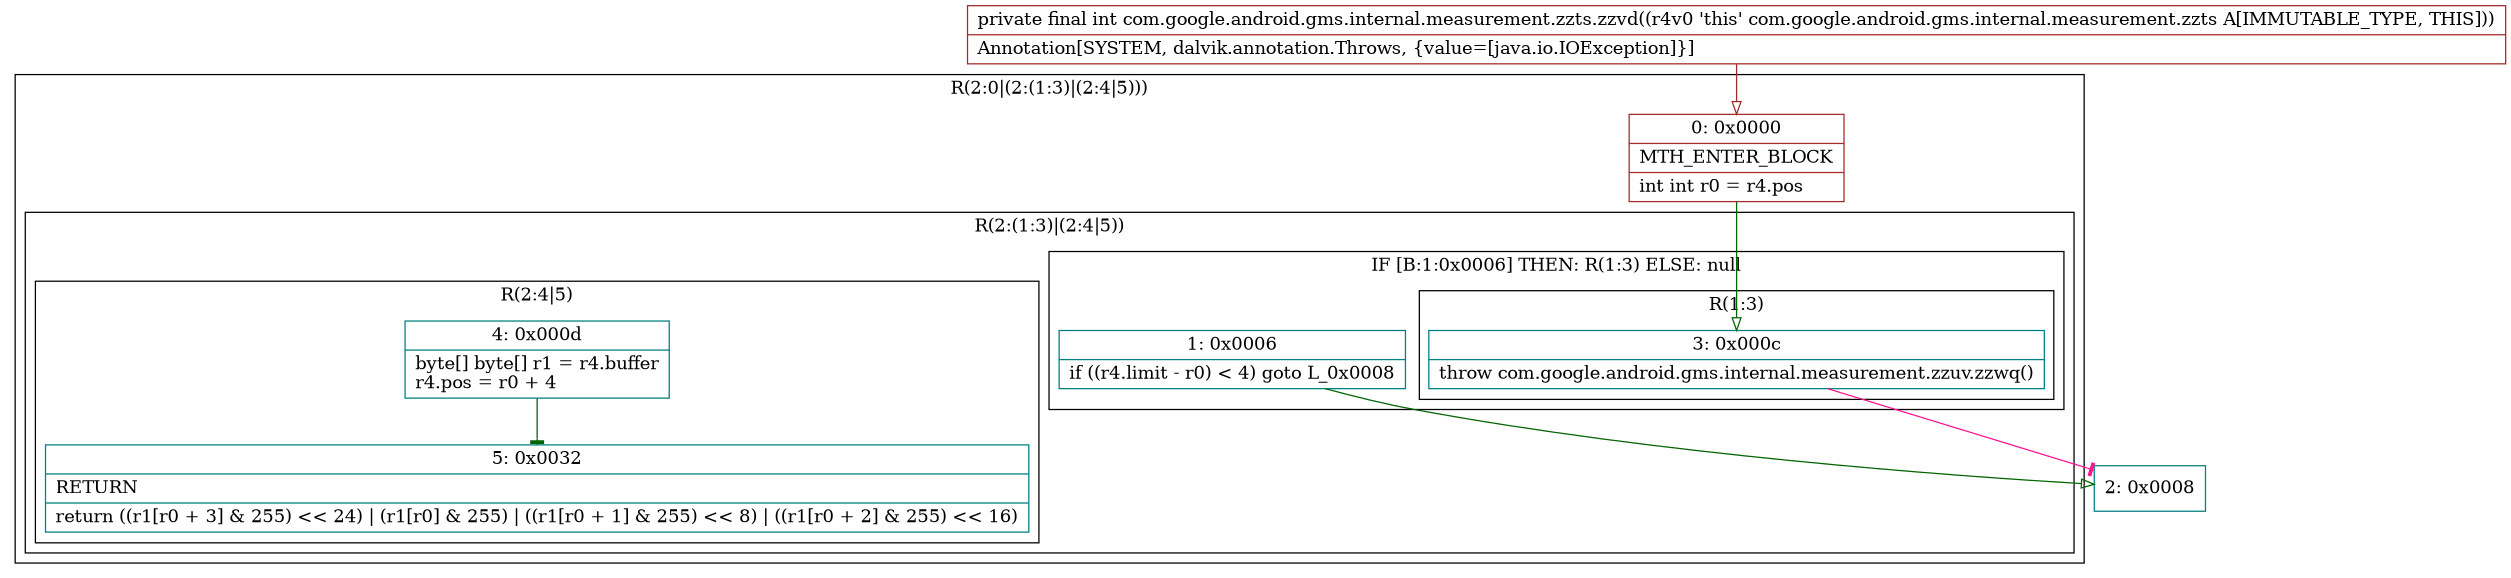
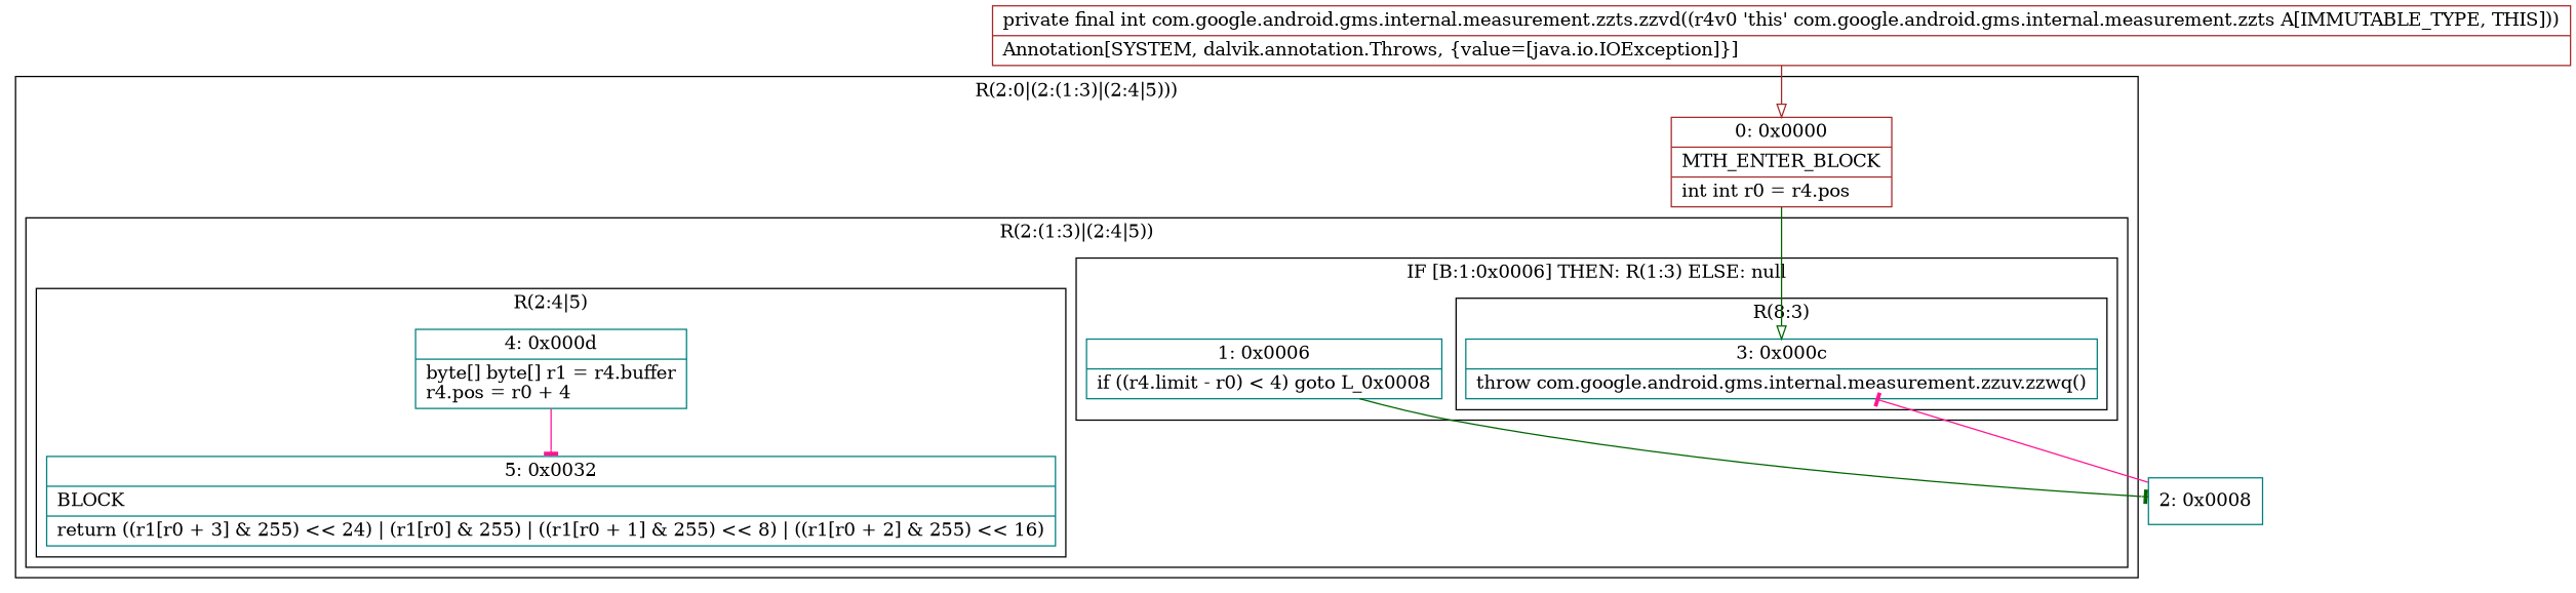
  digraph {
    node [color=teal shape=record]
    edge [arrowhead=tee color=darkgreen]
    n1 [label="{3\:\ 0x000c|throw com.google.android.gms.internal.measurement.zzuv.zzwq()\l}"]
    n2 [label="{1\:\ 0x0006|if ((r4.limit \- r0) \< 4) goto L_0x0008\l}"]
    n3 [label="{4\:\ 0x000d|byte[] byte[] r1 = r4.buffer\lr4.pos = r0 + 4\l}"]
-   n4 [label="{5\:\ 0x0032|RETURN\l|return ((r1[r0 + 3] & 255) \<\< 24) \| (r1[r0] & 255) \| ((r1[r0 + 1] & 255) \<\< 8) \| ((r1[r0 + 2] & 255) \<\< 16)\l}"]
+   n4 [label="{5\:\ 0x0032|BLOCK\l|return ((r1[r0 + 3] & 255) \<\< 24) \| (r1[r0] & 255) \| ((r1[r0 + 1] & 255) \<\< 8) \| ((r1[r0 + 2] & 255) \<\< 16)\l}"]
    n5 [color=brown label="{0\:\ 0x0000|MTH_ENTER_BLOCK\l|int int r0 = r4.pos\l}"]
    n6 [label="{2\:\ 0x0008}"]
    n7 [color=brown label="{private final int com.google.android.gms.internal.measurement.zzts.zzvd((r4v0 'this' com.google.android.gms.internal.measurement.zzts A[IMMUTABLE_TYPE, THIS]))  | Annotation[SYSTEM, dalvik.annotation.Throws, \{value=[java.io.IOException]\}]\l}"]
    subgraph cluster_1 {
      label="R(2:0|(2:(1:3)|(2:4|5)))"
      n5
      subgraph cluster_2 {
        label="R(2:(1:3)|(2:4|5))"
        subgraph cluster_3 {
          label="IF [B:1:0x0006] THEN: R(1:3) ELSE: null"
          n2
          subgraph cluster_4 {
-           label="R(1:3)"
+           label="R(8:3)"
            n1
          }
        }
        subgraph cluster_5 {
          label="R(2:4|5)"
          n3
          n4
        }
      }
    }
-   n2 -> n6 [arrowhead=onormal]
-   n3 -> n4
+   n2 -> n6
+   n3 -> n4 [color=deeppink]
    n5 -> n1 [arrowhead=onormal]
-   n1 -> n6 [color=deeppink]
+   n6 -> n1 [color=deeppink]
    n7 -> n5 [arrowhead=onormal color=brown]
  }
